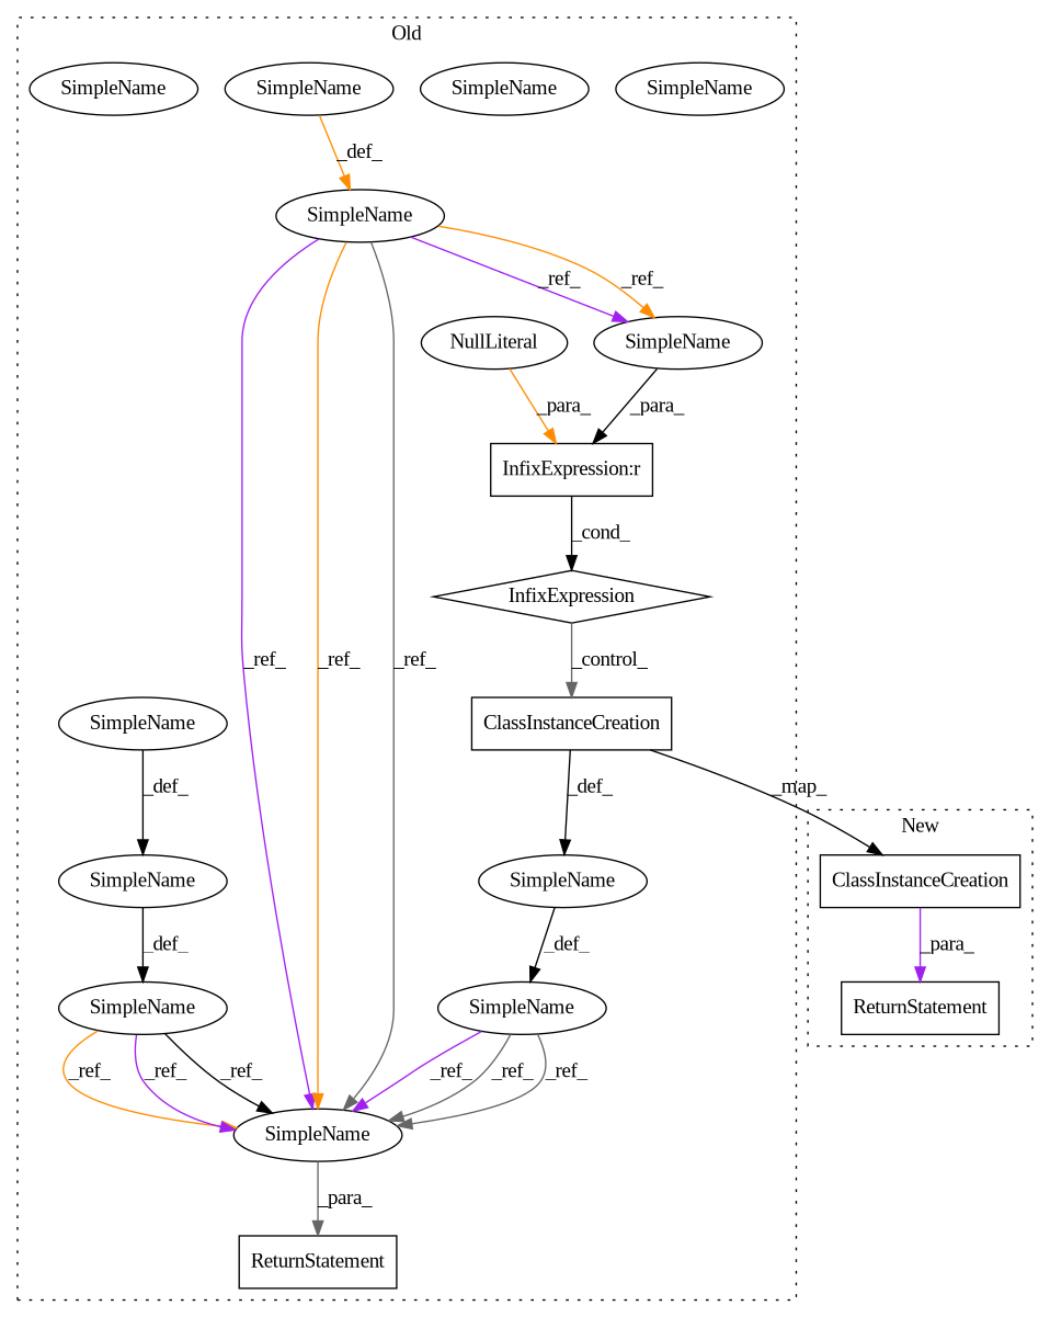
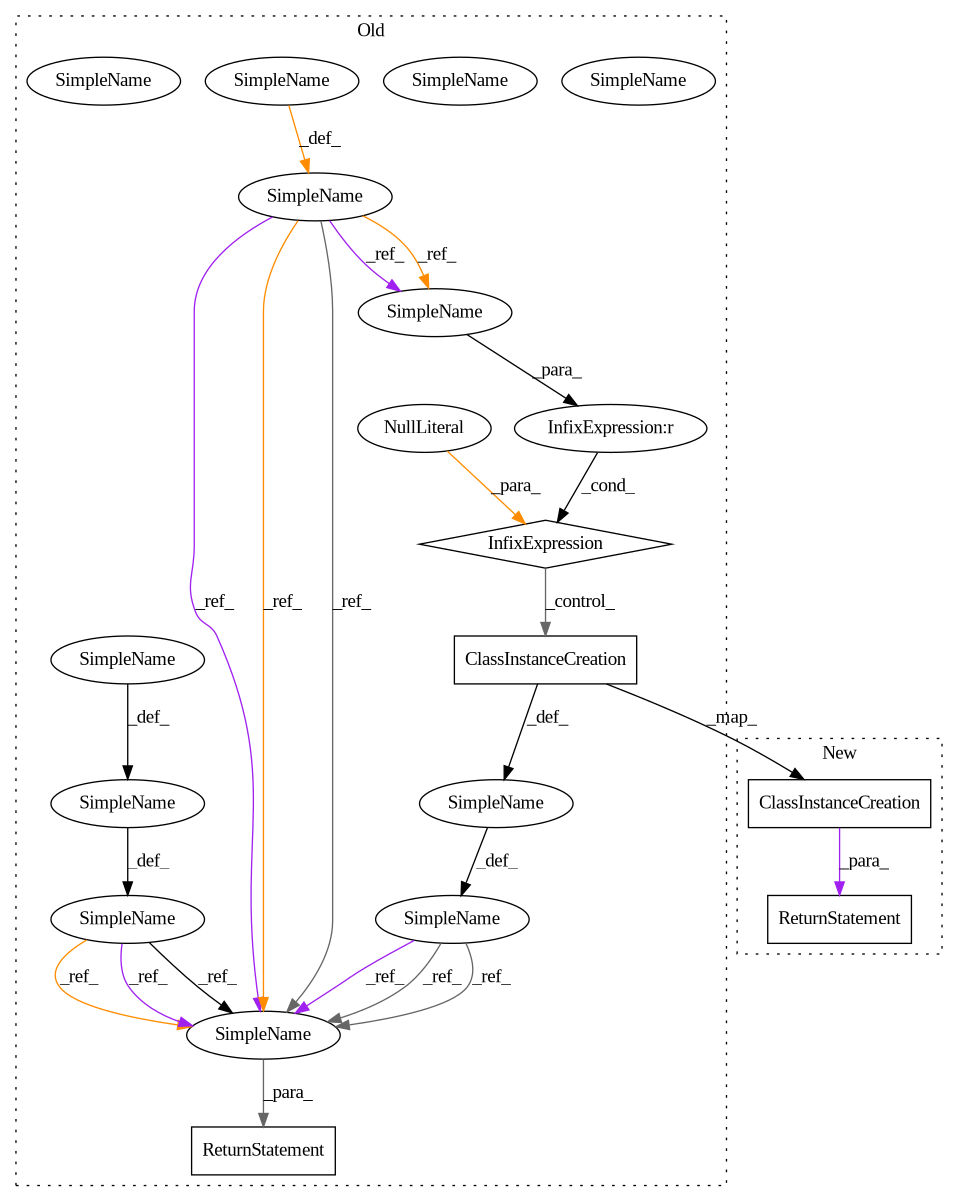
  digraph {
    fontname="Liberation Serif"
    node [a=42 fontname="Liberation Serif" l=6 s=16157 shape=ellipse]
    edge [color=black fontname="Liberation Serif"]
    n1 [a=14 l="13,1" label=ClassInstanceCreation s="16042,16088" shape=box]
    n2 [a=25 l="4,2" label=InfixExpression s="15639,15657" shape=diamond]
    n3 [a=33 l=4 label=NullLiteral s=15653]
    n4 [a=41 l=7 label=ReturnStatement s=16150 shape=box]
    n5 [label=SimpleName s=15643]
    n6 [label=SimpleName s=15613]
    n7 [label=SimpleName s=15702]
    n8 [label=SimpleName]
    n9 [l=9 label=SimpleName s=15711]
    n10 [label=SimpleName s=15643]
    n11 [label=SimpleName s=16021]
    n12 [l=9 label=SimpleName s=15622]
    n13 [l=9 label=SimpleName s=16030]
    n14 [l=4 label=SimpleName s=15723]
    n15 [label=SimpleName]
    n16 [label=SimpleName]
-   n17 [a=27 l=4 label="InfixExpression:r" s=15649 shape=box]
+   n17 [a=27 l=4 label="InfixExpression:r" s=15649]
    n18 [a=14 l="13,1" label=ClassInstanceCreation s="15848,15894" shape=box]
    n19 [a=41 l=7 label=ReturnStatement s=15841 shape=box]
    subgraph cluster_1 {
      label=Old
      style=dotted
      n1
      n2
      n3
      n4
      n5
      n6
      n7
      n8
      n9
      n10
      n11
      n12
      n13
      n14
      n15
      n16
      n17
    }
    subgraph cluster_2 {
      label=New
      style=dotted
      n18
      n19
    }
    n1 -> n13 [label=_def_]
    n1 -> n18 [label=_map_]
    n2 -> n1 [color=gray40 label=_control_]
-   n3 -> n17 [color=darkorange label=_para_]
+   n3 -> n2 [color=darkorange label=_para_]
    n6 -> n10 [color=purple label=_ref_]
    n6 -> n10 [color=darkorange label=_ref_]
    n6 -> n16 [color=purple label=_ref_]
    n6 -> n16 [color=darkorange label=_ref_]
    n6 -> n16 [color=gray40 label=_ref_]
    n7 -> n16 [color=darkorange label=_ref_]
    n7 -> n16 [color=purple label=_ref_]
    n7 -> n16 [label=_ref_]
    n9 -> n7 [label=_def_]
    n10 -> n17 [label=_para_]
    n11 -> n16 [color=purple label=_ref_]
    n11 -> n16 [color=gray40 label=_ref_]
    n11 -> n16 [color=gray40 label=_ref_]
    n12 -> n6 [color=darkorange label=_def_]
    n13 -> n11 [label=_def_]
    n14 -> n9 [label=_def_]
    n16 -> n4 [color=gray40 label=_para_]
    n17 -> n2 [label=_cond_]
    n18 -> n19 [color=purple label=_para_]
  }
